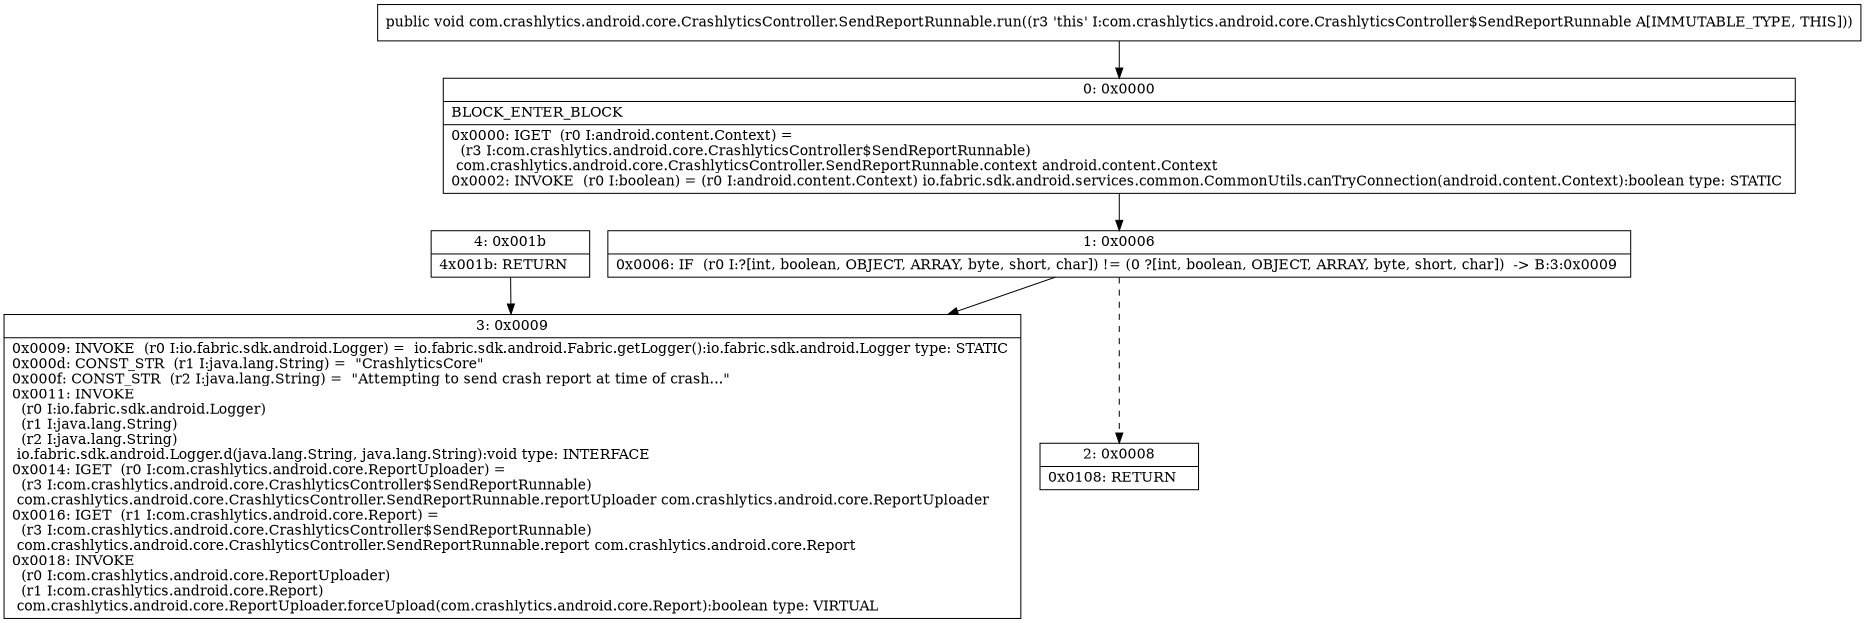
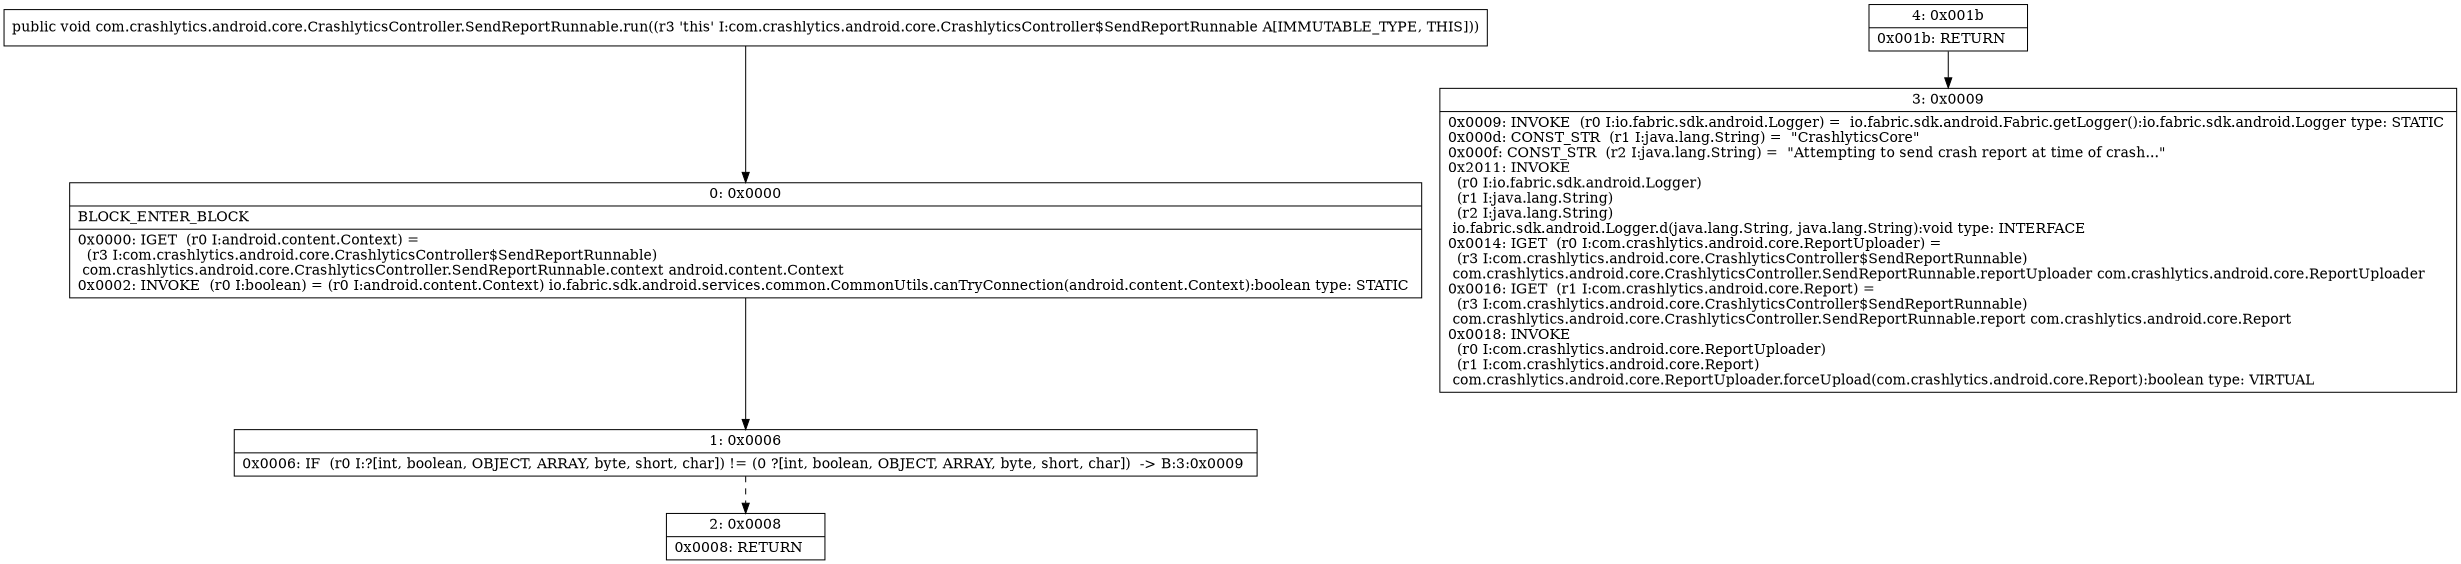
  digraph {
    node [shape=record]
    n1 [label="{0\:\ 0x0000|BLOCK_ENTER_BLOCK\l|0x0000: IGET  (r0 I:android.content.Context) = \l  (r3 I:com.crashlytics.android.core.CrashlyticsController$SendReportRunnable)\l com.crashlytics.android.core.CrashlyticsController.SendReportRunnable.context android.content.Context \l0x0002: INVOKE  (r0 I:boolean) = (r0 I:android.content.Context) io.fabric.sdk.android.services.common.CommonUtils.canTryConnection(android.content.Context):boolean type: STATIC \l}"]
    n2 [label="{1\:\ 0x0006|0x0006: IF  (r0 I:?[int, boolean, OBJECT, ARRAY, byte, short, char]) != (0 ?[int, boolean, OBJECT, ARRAY, byte, short, char])  \-\> B:3:0x0009 \l}"]
-   n3 [label="{2\:\ 0x0008|0x0108: RETURN   \l}"]
-   n4 [label="{3\:\ 0x0009|0x0009: INVOKE  (r0 I:io.fabric.sdk.android.Logger) =  io.fabric.sdk.android.Fabric.getLogger():io.fabric.sdk.android.Logger type: STATIC \l0x000d: CONST_STR  (r1 I:java.lang.String) =  \"CrashlyticsCore\" \l0x000f: CONST_STR  (r2 I:java.lang.String) =  \"Attempting to send crash report at time of crash...\" \l0x0011: INVOKE  \l  (r0 I:io.fabric.sdk.android.Logger)\l  (r1 I:java.lang.String)\l  (r2 I:java.lang.String)\l io.fabric.sdk.android.Logger.d(java.lang.String, java.lang.String):void type: INTERFACE \l0x0014: IGET  (r0 I:com.crashlytics.android.core.ReportUploader) = \l  (r3 I:com.crashlytics.android.core.CrashlyticsController$SendReportRunnable)\l com.crashlytics.android.core.CrashlyticsController.SendReportRunnable.reportUploader com.crashlytics.android.core.ReportUploader \l0x0016: IGET  (r1 I:com.crashlytics.android.core.Report) = \l  (r3 I:com.crashlytics.android.core.CrashlyticsController$SendReportRunnable)\l com.crashlytics.android.core.CrashlyticsController.SendReportRunnable.report com.crashlytics.android.core.Report \l0x0018: INVOKE  \l  (r0 I:com.crashlytics.android.core.ReportUploader)\l  (r1 I:com.crashlytics.android.core.Report)\l com.crashlytics.android.core.ReportUploader.forceUpload(com.crashlytics.android.core.Report):boolean type: VIRTUAL \l}"]
-   n5 [label="{4\:\ 0x001b|4x001b: RETURN   \l}"]
+   n3 [label="{2\:\ 0x0008|0x0008: RETURN   \l}"]
+   n4 [label="{3\:\ 0x0009|0x0009: INVOKE  (r0 I:io.fabric.sdk.android.Logger) =  io.fabric.sdk.android.Fabric.getLogger():io.fabric.sdk.android.Logger type: STATIC \l0x000d: CONST_STR  (r1 I:java.lang.String) =  \"CrashlyticsCore\" \l0x000f: CONST_STR  (r2 I:java.lang.String) =  \"Attempting to send crash report at time of crash...\" \l0x2011: INVOKE  \l  (r0 I:io.fabric.sdk.android.Logger)\l  (r1 I:java.lang.String)\l  (r2 I:java.lang.String)\l io.fabric.sdk.android.Logger.d(java.lang.String, java.lang.String):void type: INTERFACE \l0x0014: IGET  (r0 I:com.crashlytics.android.core.ReportUploader) = \l  (r3 I:com.crashlytics.android.core.CrashlyticsController$SendReportRunnable)\l com.crashlytics.android.core.CrashlyticsController.SendReportRunnable.reportUploader com.crashlytics.android.core.ReportUploader \l0x0016: IGET  (r1 I:com.crashlytics.android.core.Report) = \l  (r3 I:com.crashlytics.android.core.CrashlyticsController$SendReportRunnable)\l com.crashlytics.android.core.CrashlyticsController.SendReportRunnable.report com.crashlytics.android.core.Report \l0x0018: INVOKE  \l  (r0 I:com.crashlytics.android.core.ReportUploader)\l  (r1 I:com.crashlytics.android.core.Report)\l com.crashlytics.android.core.ReportUploader.forceUpload(com.crashlytics.android.core.Report):boolean type: VIRTUAL \l}"]
+   n5 [label="{4\:\ 0x001b|0x001b: RETURN   \l}"]
    n6 [label="{public void com.crashlytics.android.core.CrashlyticsController.SendReportRunnable.run((r3 'this' I:com.crashlytics.android.core.CrashlyticsController$SendReportRunnable A[IMMUTABLE_TYPE, THIS])) }"]
    n1 -> n2
    n2 -> n3 [style=dashed]
-   n2 -> n4
    n5 -> n4
    n6 -> n1
  }
